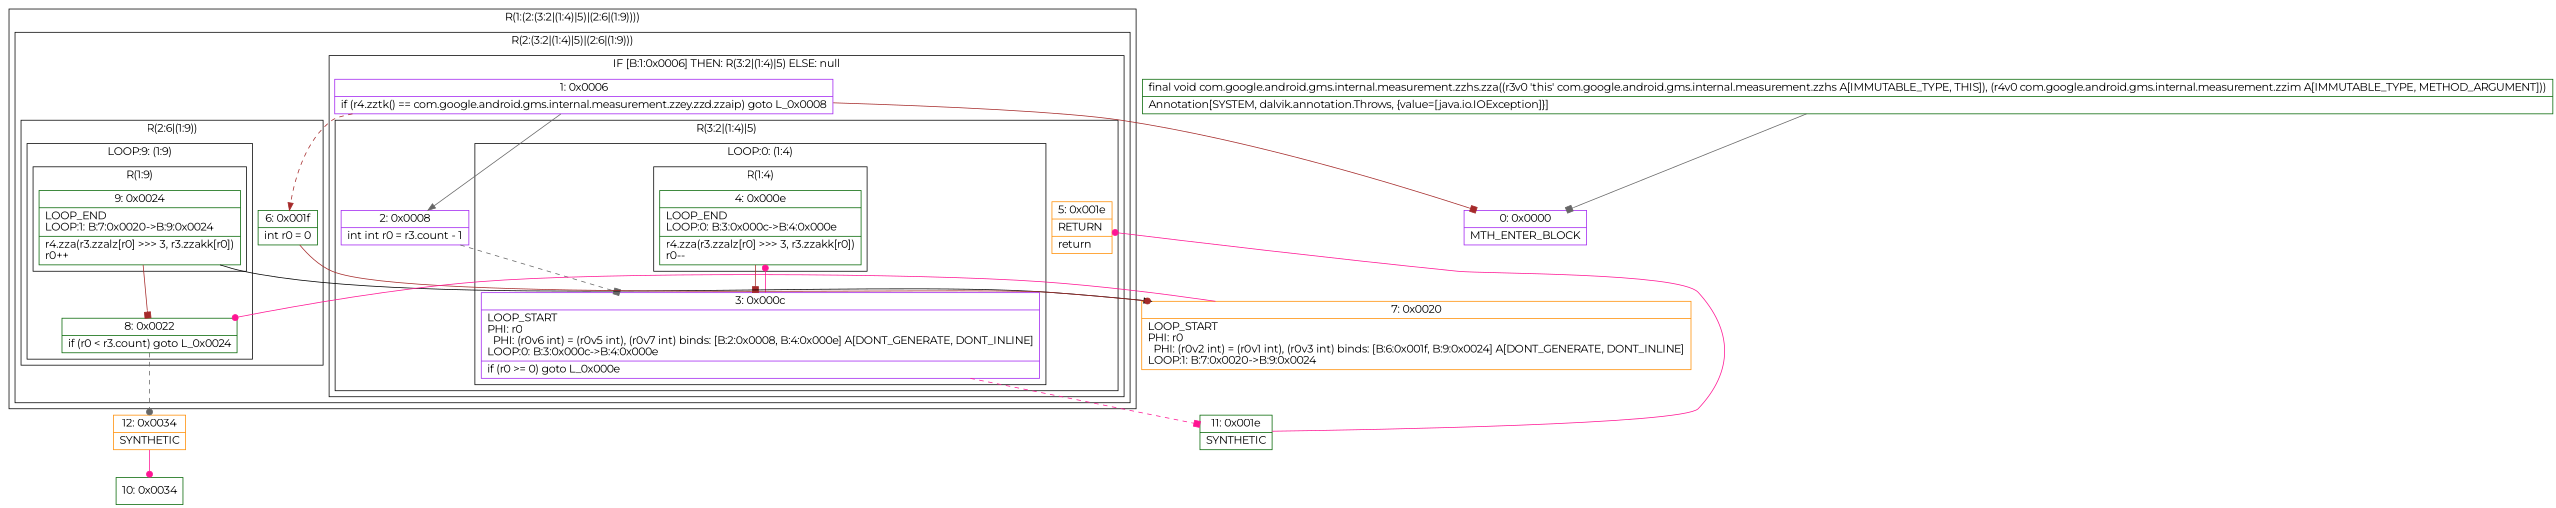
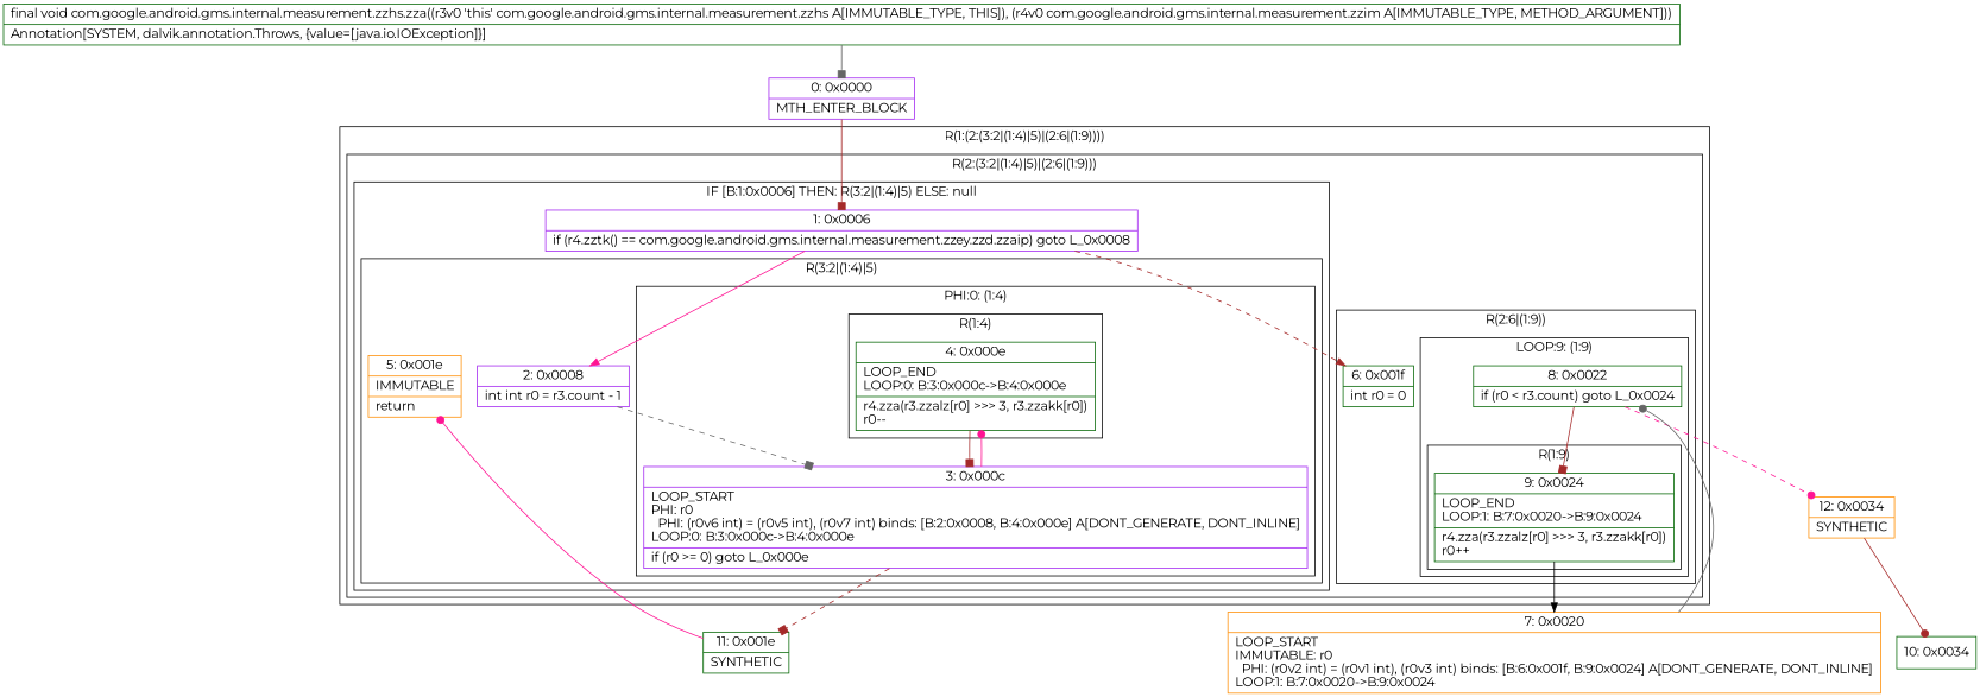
  digraph {
    fontname=Montserrat
    node [color=darkgreen fontname=Montserrat shape=record]
    edge [arrowhead=box color=brown fontname=Montserrat]
    n1 [label="{4\:\ 0x000e|LOOP_END\lLOOP:0: B:3:0x000c\-\>B:4:0x000e\l|r4.zza(r3.zzalz[r0] \>\>\> 3, r3.zzakk[r0])\lr0\-\-\l}"]
    n2 [color=purple label="{3\:\ 0x000c|LOOP_START\lPHI: r0 \l  PHI: (r0v6 int) = (r0v5 int), (r0v7 int) binds: [B:2:0x0008, B:4:0x000e] A[DONT_GENERATE, DONT_INLINE]\lLOOP:0: B:3:0x000c\-\>B:4:0x000e\l|if (r0 \>= 0) goto L_0x000e\l}"]
    n3 [color=purple label="{2\:\ 0x0008|int int r0 = r3.count \- 1\l}"]
-   n4 [color=darkorange label="{5\:\ 0x001e|RETURN\l|return\l}"]
+   n4 [color=darkorange label="{5\:\ 0x001e|IMMUTABLE\l|return\l}"]
    n5 [color=purple label="{1\:\ 0x0006|if (r4.zztk() == com.google.android.gms.internal.measurement.zzey.zzd.zzaip) goto L_0x0008\l}"]
    n6 [label="{9\:\ 0x0024|LOOP_END\lLOOP:1: B:7:0x0020\-\>B:9:0x0024\l|r4.zza(r3.zzalz[r0] \>\>\> 3, r3.zzakk[r0])\lr0++\l}"]
    n7 [label="{8\:\ 0x0022|if (r0 \< r3.count) goto L_0x0024\l}"]
    n8 [label="{6\:\ 0x001f|int r0 = 0\l}"]
    n9 [label="{11\:\ 0x001e|SYNTHETIC\l}"]
-   n10 [color=darkorange label="{7\:\ 0x0020|LOOP_START\lPHI: r0 \l  PHI: (r0v2 int) = (r0v1 int), (r0v3 int) binds: [B:6:0x001f, B:9:0x0024] A[DONT_GENERATE, DONT_INLINE]\lLOOP:1: B:7:0x0020\-\>B:9:0x0024\l}"]
+   n10 [color=darkorange label="{7\:\ 0x0020|LOOP_START\lIMMUTABLE: r0 \l  PHI: (r0v2 int) = (r0v1 int), (r0v3 int) binds: [B:6:0x001f, B:9:0x0024] A[DONT_GENERATE, DONT_INLINE]\lLOOP:1: B:7:0x0020\-\>B:9:0x0024\l}"]
    n11 [color=darkorange label="{12\:\ 0x0034|SYNTHETIC\l}"]
    n12 [label="{10\:\ 0x0034}"]
    n13 [color=purple label="{0\:\ 0x0000|MTH_ENTER_BLOCK\l}"]
    n14 [label="{final void com.google.android.gms.internal.measurement.zzhs.zza((r3v0 'this' com.google.android.gms.internal.measurement.zzhs A[IMMUTABLE_TYPE, THIS]), (r4v0 com.google.android.gms.internal.measurement.zzim A[IMMUTABLE_TYPE, METHOD_ARGUMENT]))  | Annotation[SYSTEM, dalvik.annotation.Throws, \{value=[java.io.IOException]\}]\l}"]
    subgraph cluster_1 {
      label="R(1:(2:(3:2|(1:4)|5)|(2:6|(1:9))))"
      subgraph cluster_2 {
        label="R(2:(3:2|(1:4)|5)|(2:6|(1:9)))"
        subgraph cluster_3 {
          label="IF [B:1:0x0006] THEN: R(3:2|(1:4)|5) ELSE: null"
          n5
          subgraph cluster_4 {
            label="R(3:2|(1:4)|5)"
            n3
            n4
            subgraph cluster_5 {
-             label="LOOP:0: (1:4)"
+             label="PHI:0: (1:4)"
              n2
              subgraph cluster_6 {
                label="R(1:4)"
                n1
              }
            }
          }
        }
        subgraph cluster_7 {
          label="R(2:6|(1:9))"
          n8
          subgraph cluster_8 {
            label="LOOP:9: (1:9)"
            n7
            subgraph cluster_9 {
              label="R(1:9)"
              n6
            }
          }
        }
      }
    }
    n1 -> n2
    n2 -> n1 [arrowhead=dot color=deeppink]
-   n2 -> n9 [color=deeppink style=dashed]
+   n2 -> n9 [style=dashed]
    n3 -> n2 [color=gray40 style=dashed]
-   n5 -> n3 [arrowhead=normal color=gray40]
+   n5 -> n3 [arrowhead=normal color=deeppink]
    n5 -> n8 [arrowhead=normal style=dashed]
    n6 -> n10 [arrowhead="" color=""]
-   n6 -> n7
-   n7 -> n11 [arrowhead=dot color=gray40 style=dashed]
-   n8 -> n10 [arrowhead=dot]
+   n7 -> n6
+   n7 -> n11 [arrowhead=dot color=deeppink style=dashed]
    n9 -> n4 [arrowhead=dot color=deeppink]
-   n10 -> n7 [arrowhead=dot color=deeppink]
-   n11 -> n12 [arrowhead=dot color=deeppink]
-   n5 -> n13
+   n10 -> n7 [arrowhead=dot color=gray40]
+   n11 -> n12 [arrowhead=dot]
+   n13 -> n5
    n14 -> n13 [color=gray40]
  }
